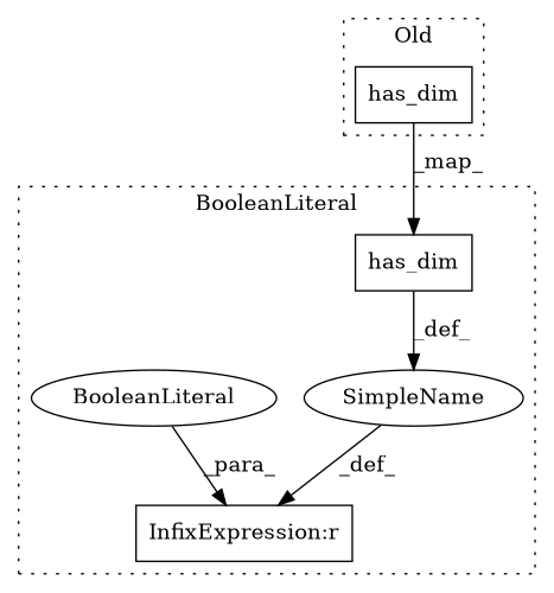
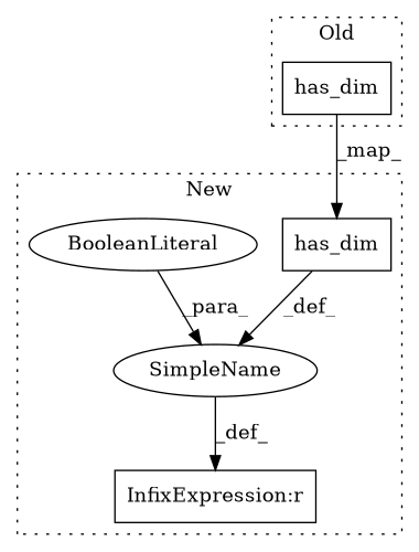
  digraph {
    node [a=32 l="8,1" shape=box]
    n1 [label=has_dim s="4437,4449"]
    n2 [a=42 label=SimpleName shape=ellipse l=""]
    n3 [a=27 l=4 label="InfixExpression:r" s=4450]
    n4 [a=9 l=5 label=BooleanLiteral s=4454 shape=ellipse]
    n5 [label=has_dim s="4470,4482"]
    subgraph cluster_1 {
-     label=BooleanLiteral
+     label=New
      style=dotted
      n1
      n2
      n3
      n4
    }
    subgraph cluster_2 {
      label=Old
      style=dotted
      n5
    }
    n1 -> n2 [label=_def_]
    n2 -> n3 [label=_def_]
-   n4 -> n3 [label=_para_]
+   n4 -> n2 [label=_para_]
    n5 -> n1 [label=_map_]
  }
